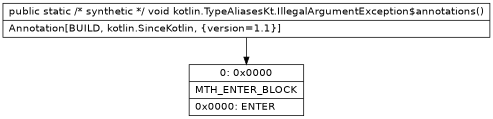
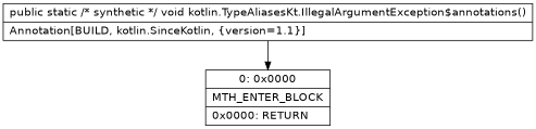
  digraph {
    fontname="DejaVu Sans"
    node [shape=record fontname="DejaVu Sans"]
-   n1 [label="{0\:\ 0x0000|MTH_ENTER_BLOCK\l|0x0000: ENTER   \l}"]
+   n1 [label="{0\:\ 0x0000|MTH_ENTER_BLOCK\l|0x0000: RETURN   \l}"]
    n2 [label="{public static \/* synthetic *\/ void kotlin.TypeAliasesKt.IllegalArgumentException$annotations()  | Annotation[BUILD, kotlin.SinceKotlin, \{version=1.1\}]\l}"]
    n2 -> n1 [fontname="DejaVu Sans"]
  }
